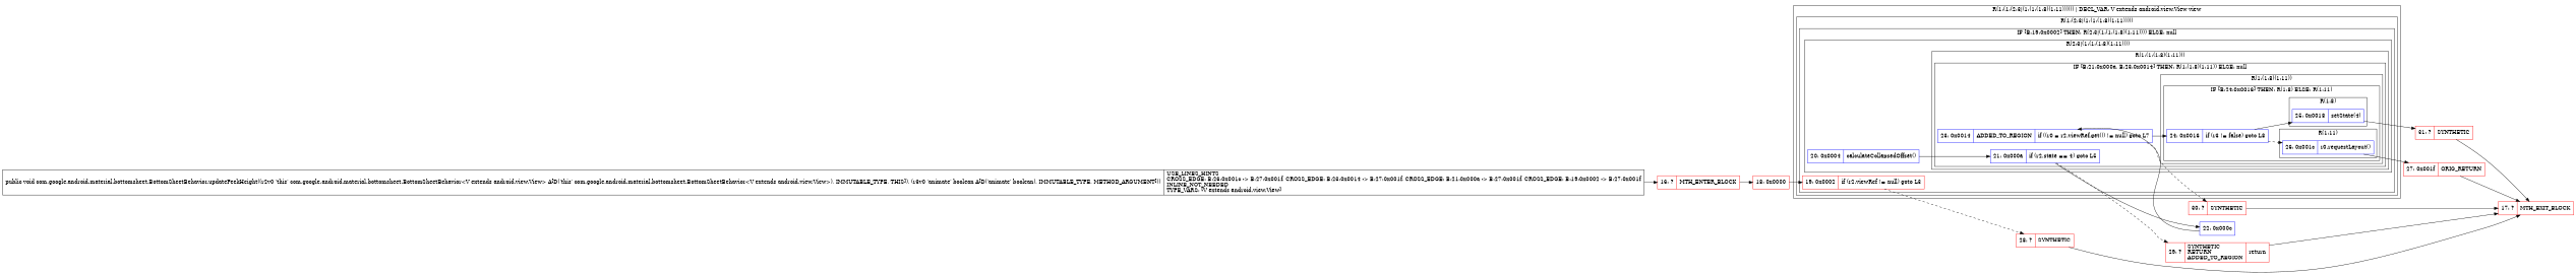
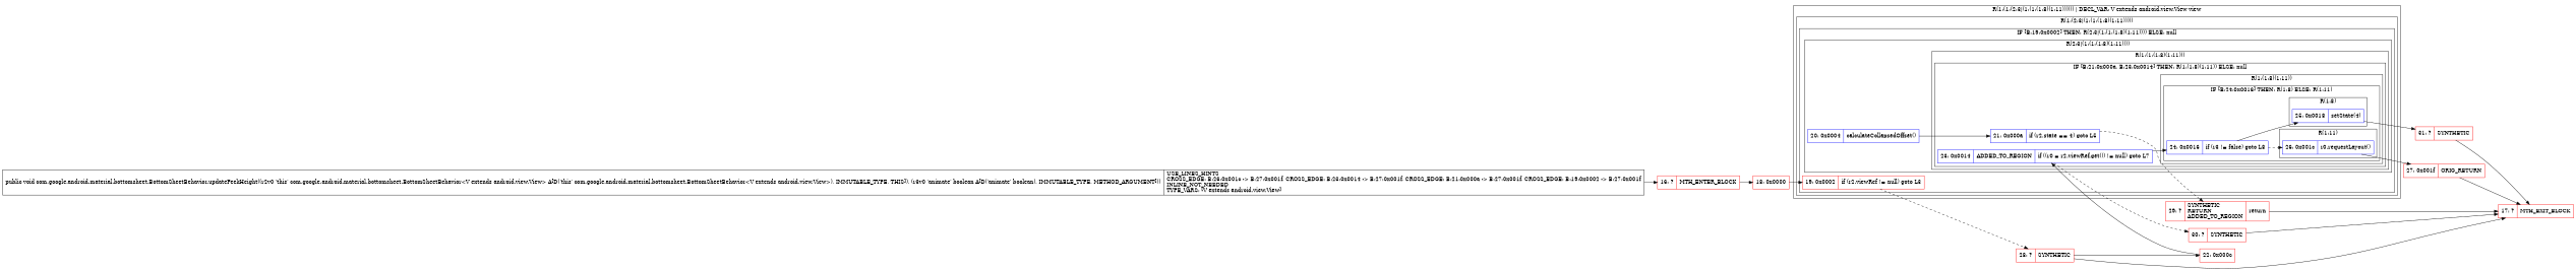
  digraph {
    rankdir=LR
    node [color=red shape=record]
    n1 [color=blue label="{25\:\ 0x0018|setState(4)\l}"]
    n2 [color=blue label="{26\:\ 0x001c|r0.requestLayout()\l}"]
    n3 [color=blue label="{24\:\ 0x0016|if (r3 != false) goto L8\l}"]
    n4 [color=blue label="{21\:\ 0x000a|if (r2.state == 4) goto L5\l}"]
    n5 [color=blue label="{23\:\ 0x0014|ADDED_TO_REGION\l|if ((r0 = r2.viewRef.get()) != null) goto L7\l}"]
    n6 [color=blue label="{20\:\ 0x0004|calculateCollapsedOffset()\l}"]
    n7 [label="{19\:\ 0x0002|if (r2.viewRef != null) goto L3\l}"]
    n8 [label="{31\:\ ?|SYNTHETIC\l}"]
    n9 [label="{27\:\ 0x001f|ORIG_RETURN\l}"]
-   n10 [color=blue label="{22\:\ 0x000c}"]
+   n10 [label="{22\:\ 0x000c}"]
    n11 [label="{29\:\ ?|SYNTHETIC\lRETURN\lADDED_TO_REGION\l|return\l}"]
    n12 [label="{30\:\ ?|SYNTHETIC\l}"]
    n13 [label="{28\:\ ?|SYNTHETIC\l}"]
    n14 [label="{17\:\ ?|MTH_EXIT_BLOCK\l}"]
    n15 [label="{16\:\ ?|MTH_ENTER_BLOCK\l}"]
    n16 [label="{18\:\ 0x0000}"]
    n17 [label="{public void com.google.android.material.bottomsheet.BottomSheetBehavior.updatePeekHeight((r2v0 'this' com.google.android.material.bottomsheet.BottomSheetBehavior\<V extends android.view.View\> A[D('this' com.google.android.material.bottomsheet.BottomSheetBehavior\<V extends android.view.View\>), IMMUTABLE_TYPE, THIS]), (r3v0 'animate' boolean A[D('animate' boolean), IMMUTABLE_TYPE, METHOD_ARGUMENT]))  | USE_LINES_HINTS\lCROSS_EDGE: B:26:0x001c \-\> B:27:0x001f, CROSS_EDGE: B:23:0x0014 \-\> B:27:0x001f, CROSS_EDGE: B:21:0x000a \-\> B:27:0x001f, CROSS_EDGE: B:19:0x0002 \-\> B:27:0x001f\lINLINE_NOT_NEEDED\lTYPE_VARS: [V extends android.view.View]\l}" color=""]
    subgraph cluster_1 {
      label="R(1:(1:(2:3|(1:(1:(1:8)(1:11)))))) | DECL_VAR: V extends android.view.View view\l"
      subgraph cluster_2 {
        label="R(1:(2:3|(1:(1:(1:8)(1:11)))))"
        subgraph cluster_3 {
          label="IF [B:19:0x0002] THEN: R(2:3|(1:(1:(1:8)(1:11)))) ELSE: null"
          n7
          subgraph cluster_4 {
            label="R(2:3|(1:(1:(1:8)(1:11))))"
            n6
            subgraph cluster_5 {
              label="R(1:(1:(1:8)(1:11)))"
              subgraph cluster_6 {
                label="IF [B:21:0x000a, B:23:0x0014] THEN: R(1:(1:8)(1:11)) ELSE: null"
                n4
                n5
                subgraph cluster_7 {
                  label="R(1:(1:8)(1:11))"
                  subgraph cluster_8 {
                    label="IF [B:24:0x0016] THEN: R(1:8) ELSE: R(1:11)"
                    n3
                    subgraph cluster_9 {
                      label="R(1:8)"
                      n1
                    }
                    subgraph cluster_10 {
                      label="R(1:11)"
                      n2
                    }
                  }
                }
              }
            }
          }
        }
      }
    }
    n1 -> n8
    n2 -> n9
    n3 -> n1
    n3 -> n2 [style=dashed]
-   n4 -> n10
+   n13 -> n10
    n4 -> n11 [style=dashed]
    n5 -> n3
    n5 -> n12 [style=dashed]
    n6 -> n4
    n7 -> n13 [style=dashed]
    n8 -> n14
    n9 -> n14
    n10 -> n5
    n11 -> n14
    n12 -> n14
    n13 -> n14
    n15 -> n16
    n16 -> n7
    n17 -> n15
  }
